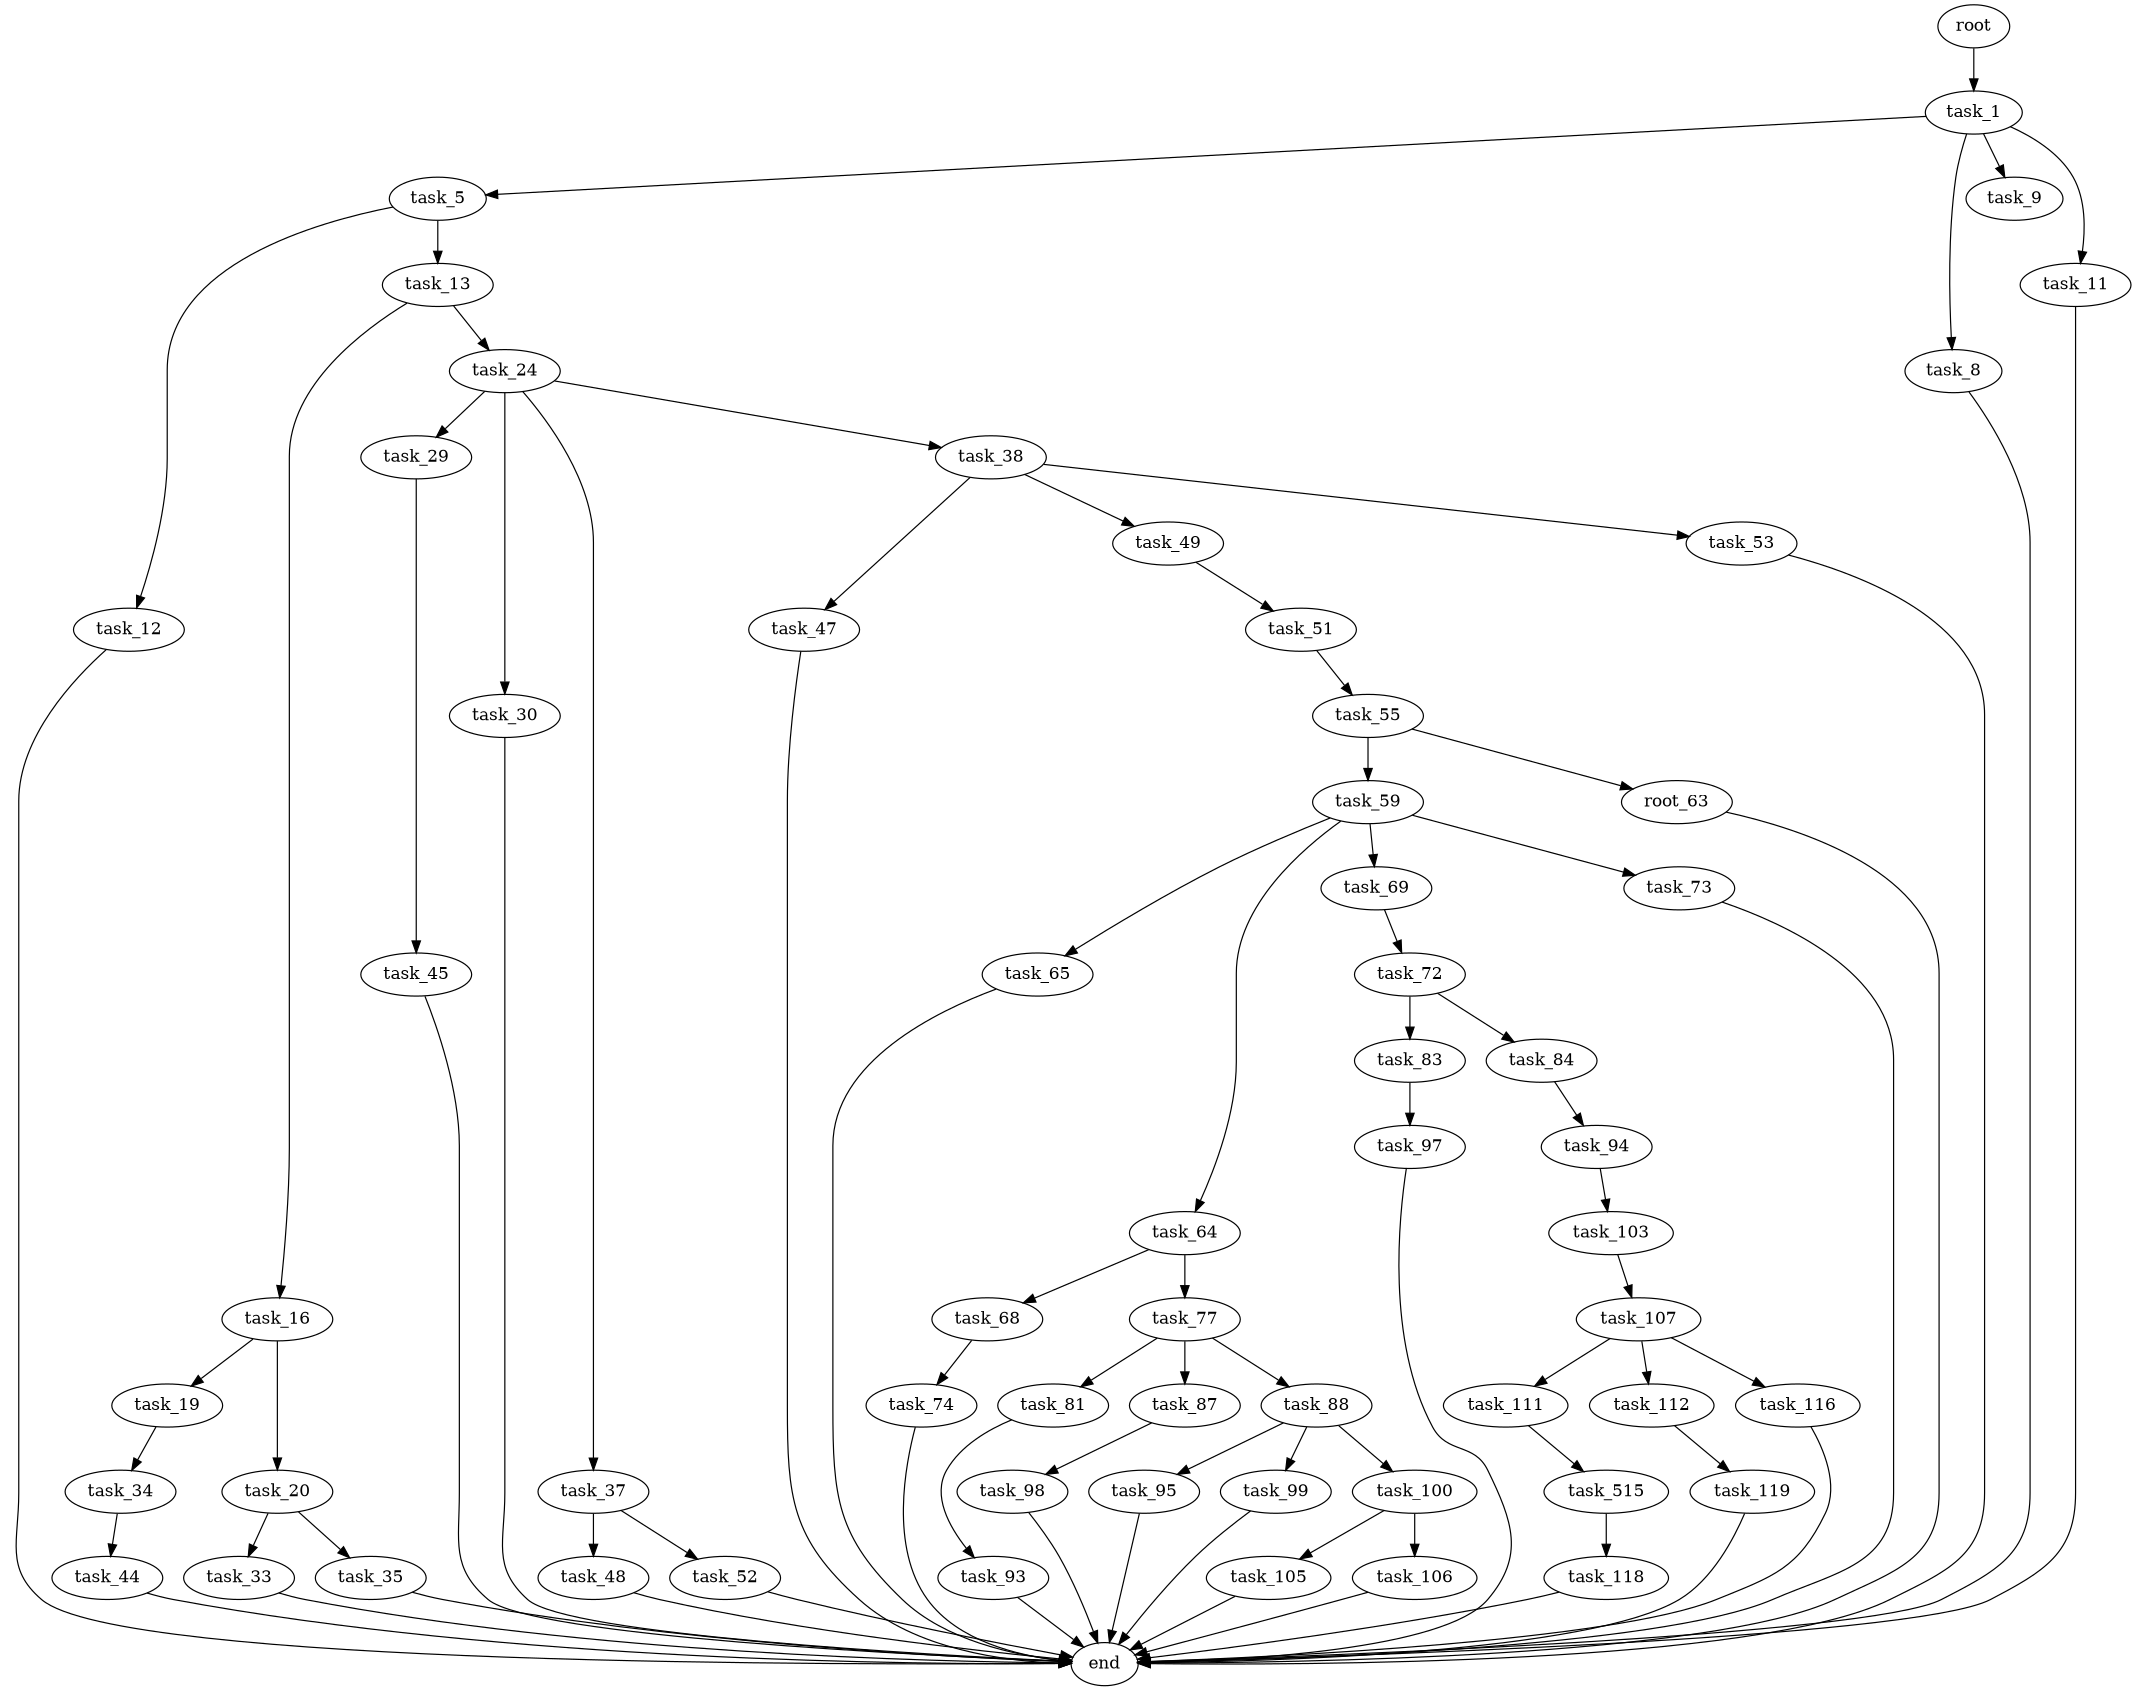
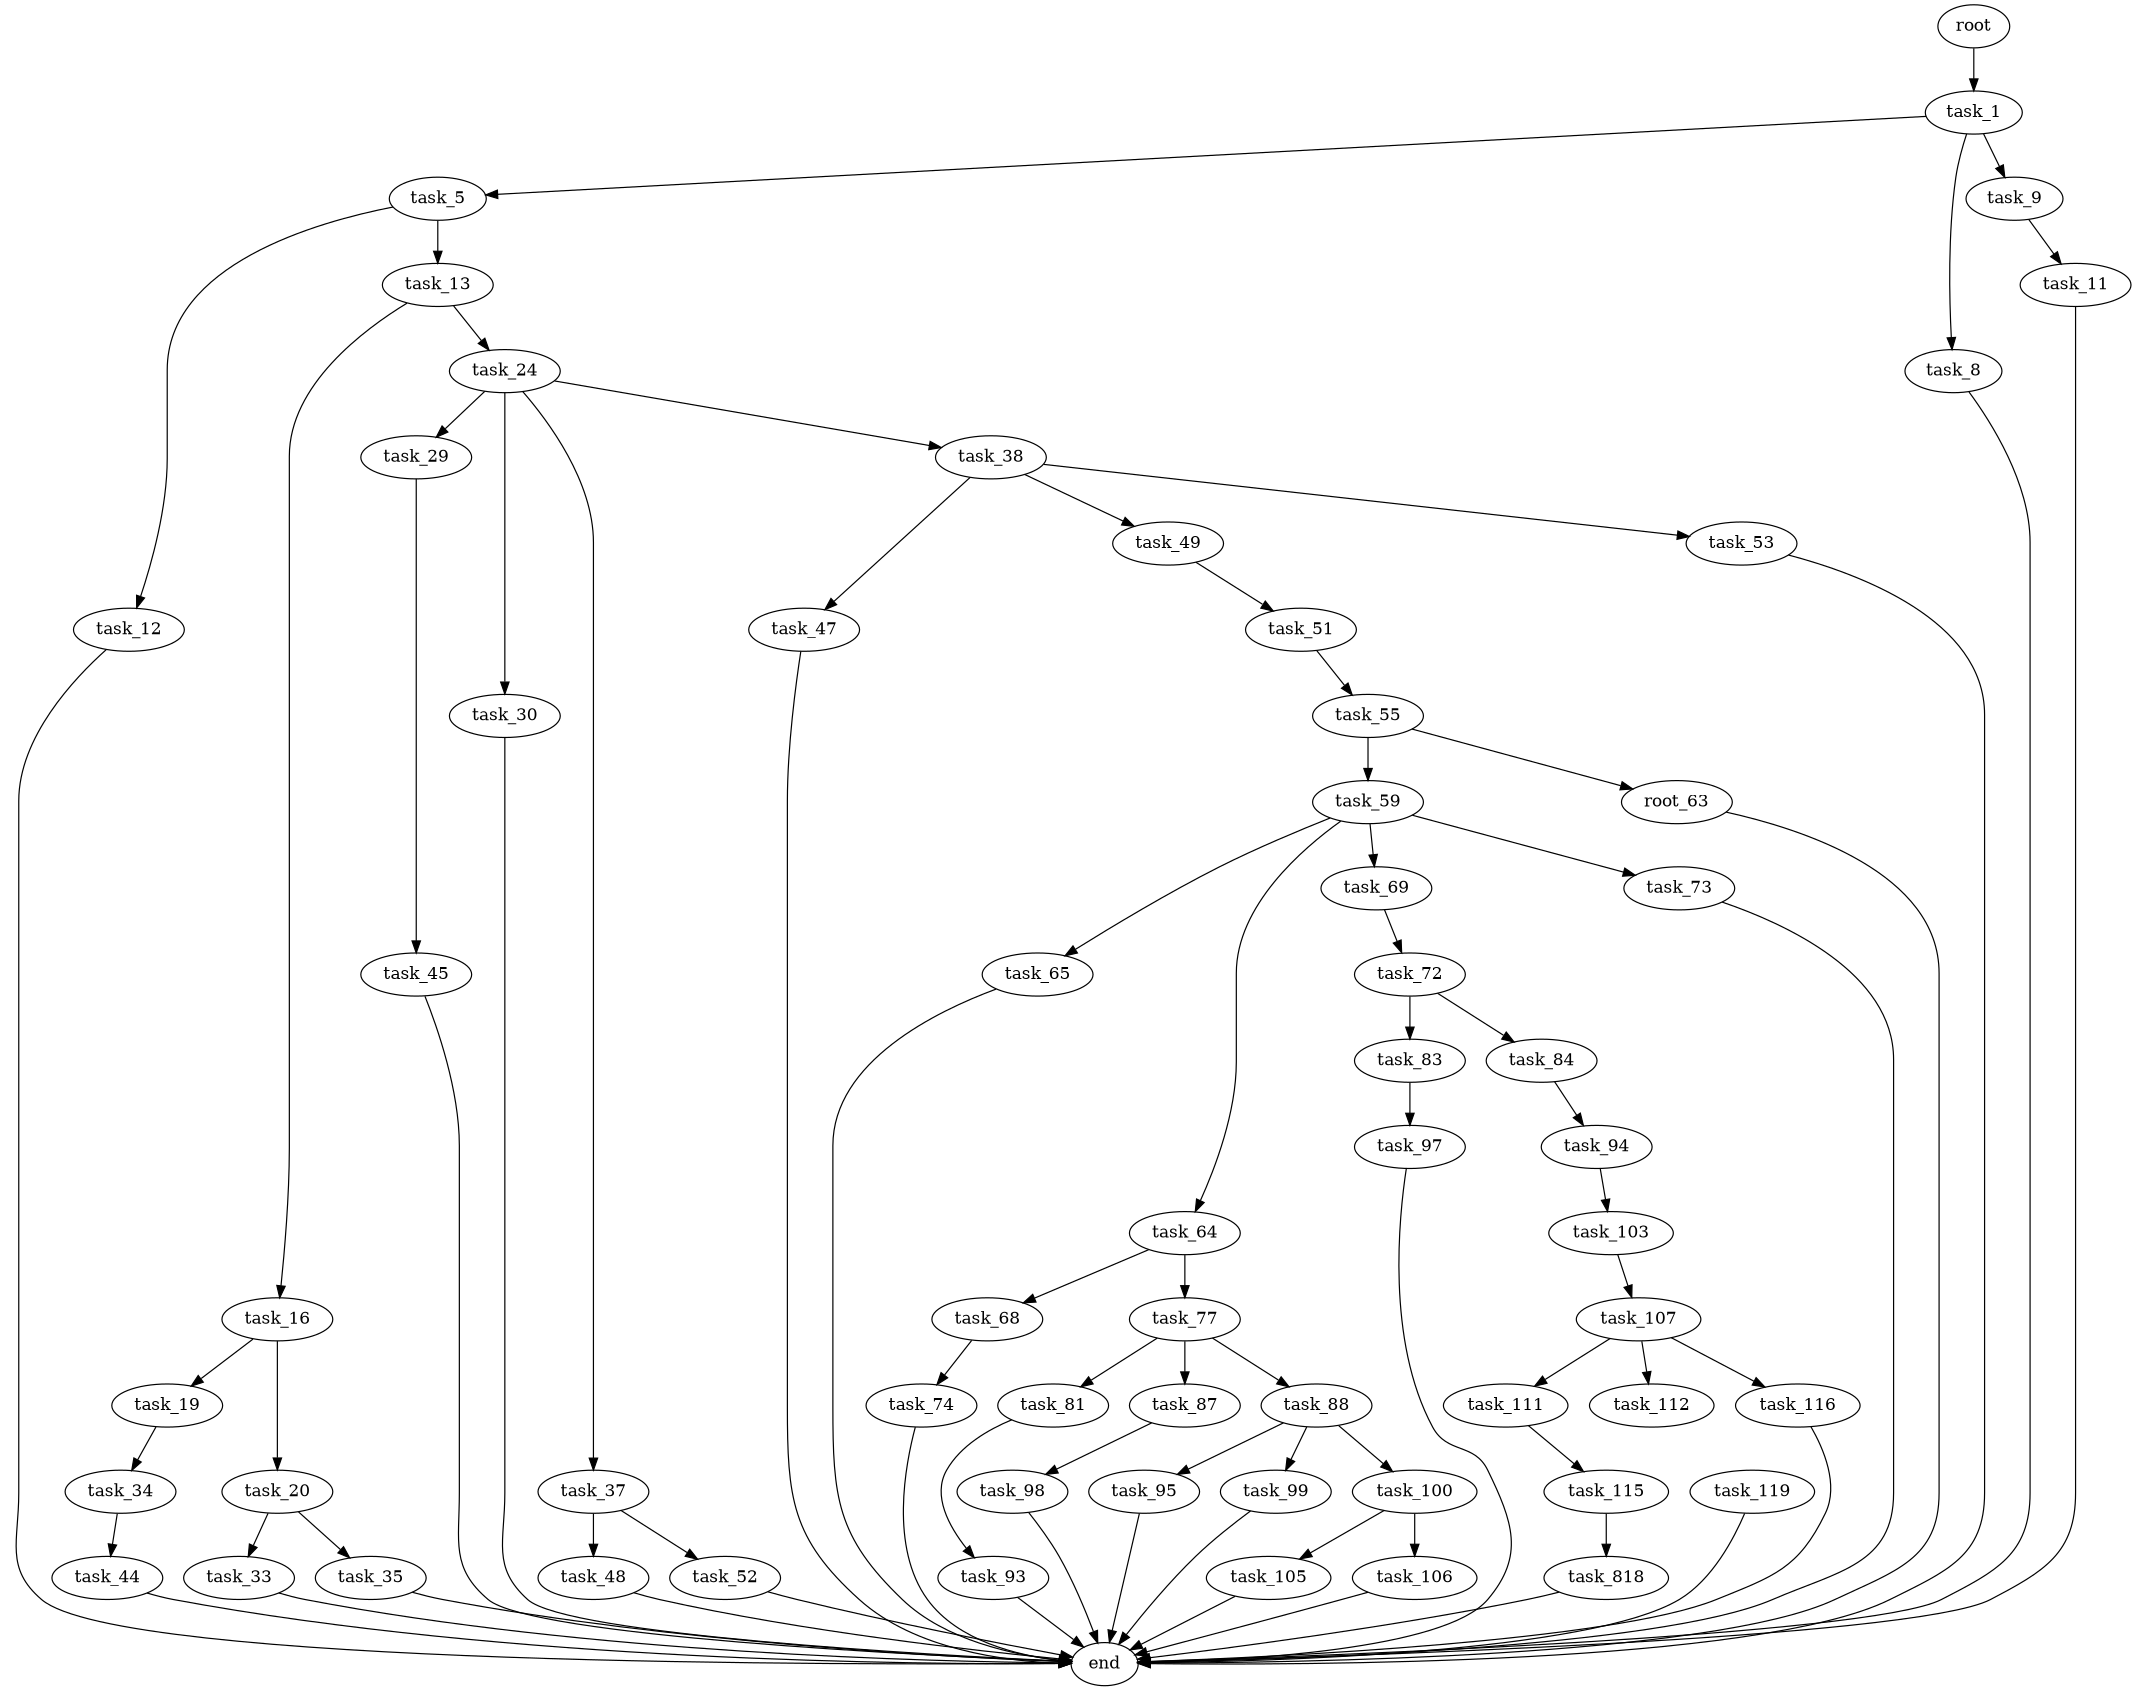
  digraph {
    root
    task_1
    task_5
    task_8
    task_9
    task_12
    task_13
    end
    task_11
    task_16
    task_24
    task_19
    task_20
    task_29
    task_30
    task_37
    task_38
    task_34
    task_33
    task_35
    task_44
    task_45
    task_48
    task_52
    task_47
    task_49
    task_53
    task_51
    task_55
    task_59
    n31 [label=root_63]
    task_65
    task_64
    task_69
    task_73
    task_68
    task_77
    task_72
    task_74
    task_81
    task_87
    task_88
    task_83
    task_84
    task_97
    task_94
    task_93
    task_98
    task_95
    task_99
    task_100
    task_103
    task_105
    task_106
    task_107
    task_111
    task_112
    task_116
-   task_115 [label=task_515]
+   task_115
    task_119
-   task_118
+   task_118 [label=task_818]
    root -> task_1
    task_1 -> task_5
    task_1 -> task_8
    task_1 -> task_9
    task_5 -> task_12
    task_5 -> task_13
    task_8 -> end
-   task_1 -> task_11
+   task_9 -> task_11
    task_12 -> end
    task_13 -> task_16
    task_13 -> task_24
    task_11 -> end
    task_16 -> task_19
    task_16 -> task_20
    task_24 -> task_29
    task_24 -> task_30
    task_24 -> task_37
    task_24 -> task_38
    task_19 -> task_34
    task_20 -> task_33
    task_20 -> task_35
    task_29 -> task_45
    task_30 -> end
    task_37 -> task_48
    task_37 -> task_52
    task_38 -> task_47
    task_38 -> task_49
    task_38 -> task_53
    task_34 -> task_44
    task_33 -> end
    task_35 -> end
    task_44 -> end
    task_45 -> end
    task_48 -> end
    task_52 -> end
    task_47 -> end
    task_49 -> task_51
    task_53 -> end
    task_51 -> task_55
    task_55 -> task_59
    task_55 -> n31
    task_59 -> task_65
    task_59 -> task_64
    task_59 -> task_69
    task_59 -> task_73
    n31 -> end
    task_65 -> end
    task_64 -> task_68
    task_64 -> task_77
    task_69 -> task_72
    task_73 -> end
    task_68 -> task_74
    task_77 -> task_81
    task_77 -> task_87
    task_77 -> task_88
    task_72 -> task_83
    task_72 -> task_84
    task_74 -> end
    task_81 -> task_93
    task_87 -> task_98
    task_88 -> task_95
    task_88 -> task_99
    task_88 -> task_100
    task_83 -> task_97
    task_84 -> task_94
    task_97 -> end
    task_94 -> task_103
    task_93 -> end
    task_98 -> end
    task_95 -> end
    task_99 -> end
    task_100 -> task_105
    task_100 -> task_106
    task_103 -> task_107
    task_105 -> end
    task_106 -> end
    task_107 -> task_111
    task_107 -> task_112
    task_107 -> task_116
    task_111 -> task_115
-   task_112 -> task_119
    task_116 -> end
    task_115 -> task_118
    task_119 -> end
    task_118 -> end
  }
